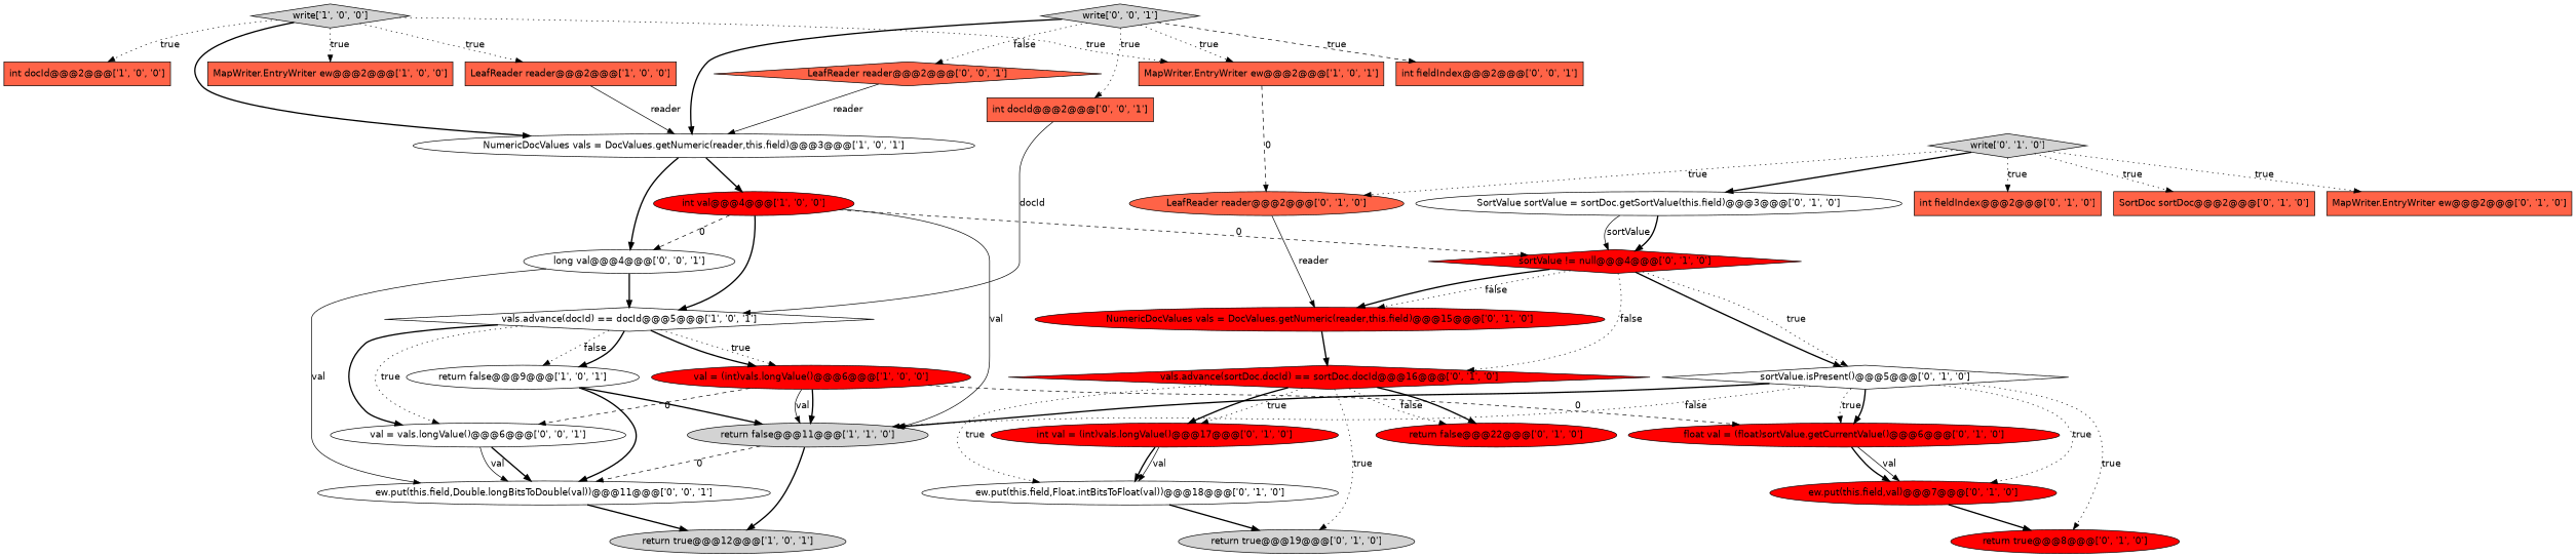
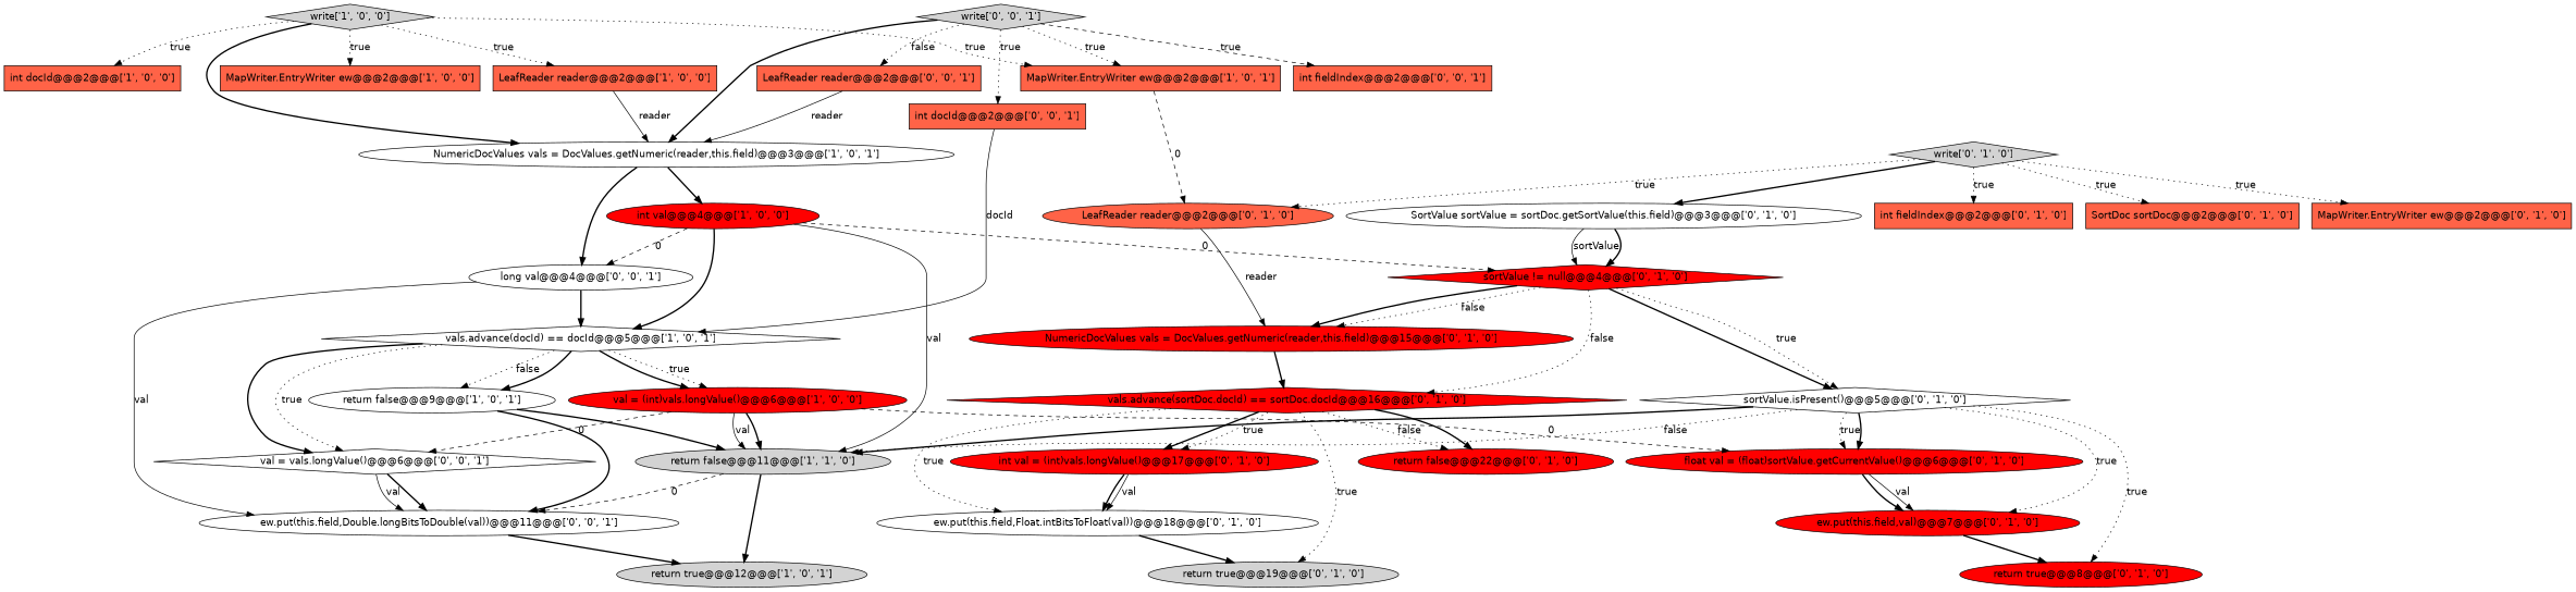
  digraph {
    fontname="DejaVu Sans"
    node [fillcolor=tomato fontname="DejaVu Sans" shape=ellipse style=filled]
    edge [fontname="DejaVu Sans" style=bold]
    n1 [fillcolor=white label="ew.put(this.field,Float.intBitsToFloat(val))@@@18@@@['0', '1', '0']"]
    n2 [fillcolor=lightgray label="return true@@@19@@@['0', '1', '0']"]
    n3 [fillcolor=red label="vals.advance(sortDoc.docId) == sortDoc.docId@@@16@@@['0', '1', '0']" shape=diamond]
    n4 [fillcolor=red label="int val = (int)vals.longValue()@@@17@@@['0', '1', '0']"]
    n5 [fillcolor=red label="return false@@@22@@@['0', '1', '0']"]
    n6 [label="int fieldIndex@@@2@@@['0', '0', '1']" shape=box]
    n7 [fillcolor=lightgray label="write['1', '0', '0']" shape=diamond]
    n8 [label="MapWriter.EntryWriter ew@@@2@@@['1', '0', '0']" shape=box]
    n9 [label="MapWriter.EntryWriter ew@@@2@@@['1', '0', '1']" shape=box]
    n10 [label="int docId@@@2@@@['1', '0', '0']" shape=box]
    n11 [fillcolor=white label="NumericDocValues vals = DocValues.getNumeric(reader,this.field)@@@3@@@['1', '0', '1']"]
    n12 [label="LeafReader reader@@@2@@@['1', '0', '0']" shape=box]
    n13 [label="LeafReader reader@@@2@@@['0', '1', '0']"]
    n14 [fillcolor=red label="int val@@@4@@@['1', '0', '0']"]
    n15 [fillcolor=white label="long val@@@4@@@['0', '0', '1']"]
    n16 [fillcolor=white label="SortValue sortValue = sortDoc.getSortValue(this.field)@@@3@@@['0', '1', '0']"]
    n17 [fillcolor=red label="sortValue != null@@@4@@@['0', '1', '0']" shape=diamond]
    n18 [fillcolor=red label="NumericDocValues vals = DocValues.getNumeric(reader,this.field)@@@15@@@['0', '1', '0']"]
    n19 [fillcolor=white label="sortValue.isPresent()@@@5@@@['0', '1', '0']" shape=diamond]
    n20 [fillcolor=red label="ew.put(this.field,val)@@@7@@@['0', '1', '0']"]
    n21 [fillcolor=red label="return true@@@8@@@['0', '1', '0']"]
    n22 [fillcolor=lightgray label="write['0', '1', '0']" shape=diamond]
    n23 [label="int fieldIndex@@@2@@@['0', '1', '0']" shape=box]
    n24 [label="SortDoc sortDoc@@@2@@@['0', '1', '0']" shape=box]
    n25 [label="MapWriter.EntryWriter ew@@@2@@@['0', '1', '0']" shape=box]
    n26 [fillcolor=red label="val = (int)vals.longValue()@@@6@@@['1', '0', '0']"]
-   n27 [fillcolor=white label="val = vals.longValue()@@@6@@@['0', '0', '1']"]
+   n27 [fillcolor=white label="val = vals.longValue()@@@6@@@['0', '0', '1']" shape=diamond]
    n28 [fillcolor=lightgray label="return false@@@11@@@['1', '1', '0']"]
    n29 [fillcolor=red label="float val = (float)sortValue.getCurrentValue()@@@6@@@['0', '1', '0']"]
    n30 [fillcolor=white label="ew.put(this.field,Double.longBitsToDouble(val))@@@11@@@['0', '0', '1']"]
    n31 [fillcolor=lightgray label="return true@@@12@@@['1', '0', '1']"]
    n32 [fillcolor=white label="return false@@@9@@@['1', '0', '1']"]
    n33 [fillcolor=lightgray label="write['0', '0', '1']" shape=diamond]
-   n34 [label="LeafReader reader@@@2@@@['0', '0', '1']" shape=diamond]
+   n34 [label="LeafReader reader@@@2@@@['0', '0', '1']" shape=box]
    n35 [label="int docId@@@2@@@['0', '0', '1']" shape=box]
    n36 [fillcolor=white label="vals.advance(docId) == docId@@@5@@@['1', '0', '1']" shape=diamond]
    n1 -> n2
    n3 -> n1 [label=true style=dotted]
    n3 -> n2 [label=true style=dotted]
    n3 -> n4
    n3 -> n4 [label=true style=dotted]
    n3 -> n5
    n3 -> n5 [label=false style=dotted]
    n4 -> n1
    n4 -> n1 [label=val style=solid]
    n7 -> n8 [label=true style=dotted]
    n7 -> n9 [label=true style=dotted]
    n7 -> n10 [label=true style=dotted]
    n7 -> n11
    n7 -> n12 [label=true style=dotted]
    n9 -> n13 [label=0 style=dashed]
    n11 -> n14
    n11 -> n15
    n12 -> n11 [label=reader style=solid]
    n13 -> n18 [label=reader style=solid]
    n14 -> n15 [label=0 style=dashed]
    n14 -> n17 [label=0 style=dashed]
    n14 -> n28 [label=val style=solid]
    n14 -> n36
    n15 -> n30 [label=val style=solid]
    n15 -> n36
    n16 -> n17 [label=sortValue style=solid]
    n16 -> n17
    n17 -> n3 [label=false style=dotted]
    n17 -> n18 [label=false style=dotted]
    n17 -> n18
    n17 -> n19
    n17 -> n19 [label=true style=dotted]
    n18 -> n3
    n19 -> n20 [label=true style=dotted]
    n19 -> n21 [label=true style=dotted]
    n19 -> n28 [label=false style=dotted]
    n19 -> n28
    n19 -> n29 [label=true style=dotted]
    n19 -> n29
    n20 -> n21
    n22 -> n13 [label=true style=dotted]
    n22 -> n16
    n22 -> n23 [label=true style=dotted]
    n22 -> n24 [label=true style=dotted]
    n22 -> n25 [label=true style=dotted]
    n26 -> n27 [label=0 style=dashed]
    n26 -> n28
    n26 -> n28 [label=val style=solid]
    n26 -> n29 [label=0 style=dashed]
    n27 -> n30
    n27 -> n30 [label=val style=solid]
    n28 -> n30 [label=0 style=dashed]
    n28 -> n31
    n29 -> n20 [label=val style=solid]
    n29 -> n20
    n30 -> n31
    n32 -> n28
    n32 -> n30
    n33 -> n6 [label=true style=dashed]
    n33 -> n9 [label=true style=dotted]
    n33 -> n11
    n33 -> n34 [label=false style=dotted]
    n33 -> n35 [label=true style=dotted]
    n34 -> n11 [label=reader style=solid]
    n35 -> n36 [label=docId style=solid]
    n36 -> n26 [label=true style=dotted]
    n36 -> n26
    n36 -> n27
    n36 -> n27 [label=true style=dotted]
    n36 -> n32 [label=false style=dotted]
    n36 -> n32
  }
